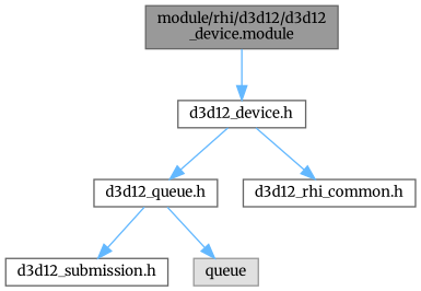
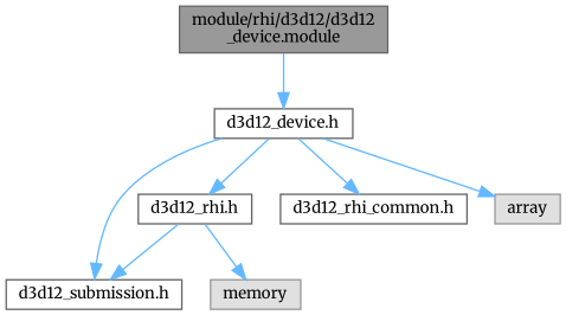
  digraph {
    fontname=Merriweather
    node [color=grey40 fillcolor=white fontname=Merriweather fontsize=10 shape=box style=filled]
    edge [color=steelblue1 fontname=Merriweather fontsize=10 labelfontname=Helvetica labelfontsize=10 style=solid]
    n1 [color=gray40 fillcolor=grey60 fontcolor=black height=0.2 label="module/rhi/d3d12/d3d12\l_device.module" width=0.4]
    n2 [height=0.2 label="d3d12_device.h" width=0.4]
-   n3 [height=0.2 label="d3d12_queue.h" width=0.4]
+   n3 [height=0.2 label="d3d12_rhi.h" width=0.4]
    n4 [height=0.2 label="d3d12_submission.h" width=0.4]
    n5 [height=0.2 label="d3d12_rhi_common.h" width=0.4]
-   n7 [color=grey60 fillcolor="#E0E0E0" height=0.2 label=queue width=0.4]
+   n6 [color=grey60 fillcolor="#E0E0E0" height=0.2 label=array width=0.4]
+   n7 [color=grey60 fillcolor="#E0E0E0" height=0.2 label=memory width=0.4]
    n1 -> n2
    n2 -> n3
+   n2 -> n4
    n2 -> n5
+   n2 -> n6
    n3 -> n4
    n3 -> n7
  }
